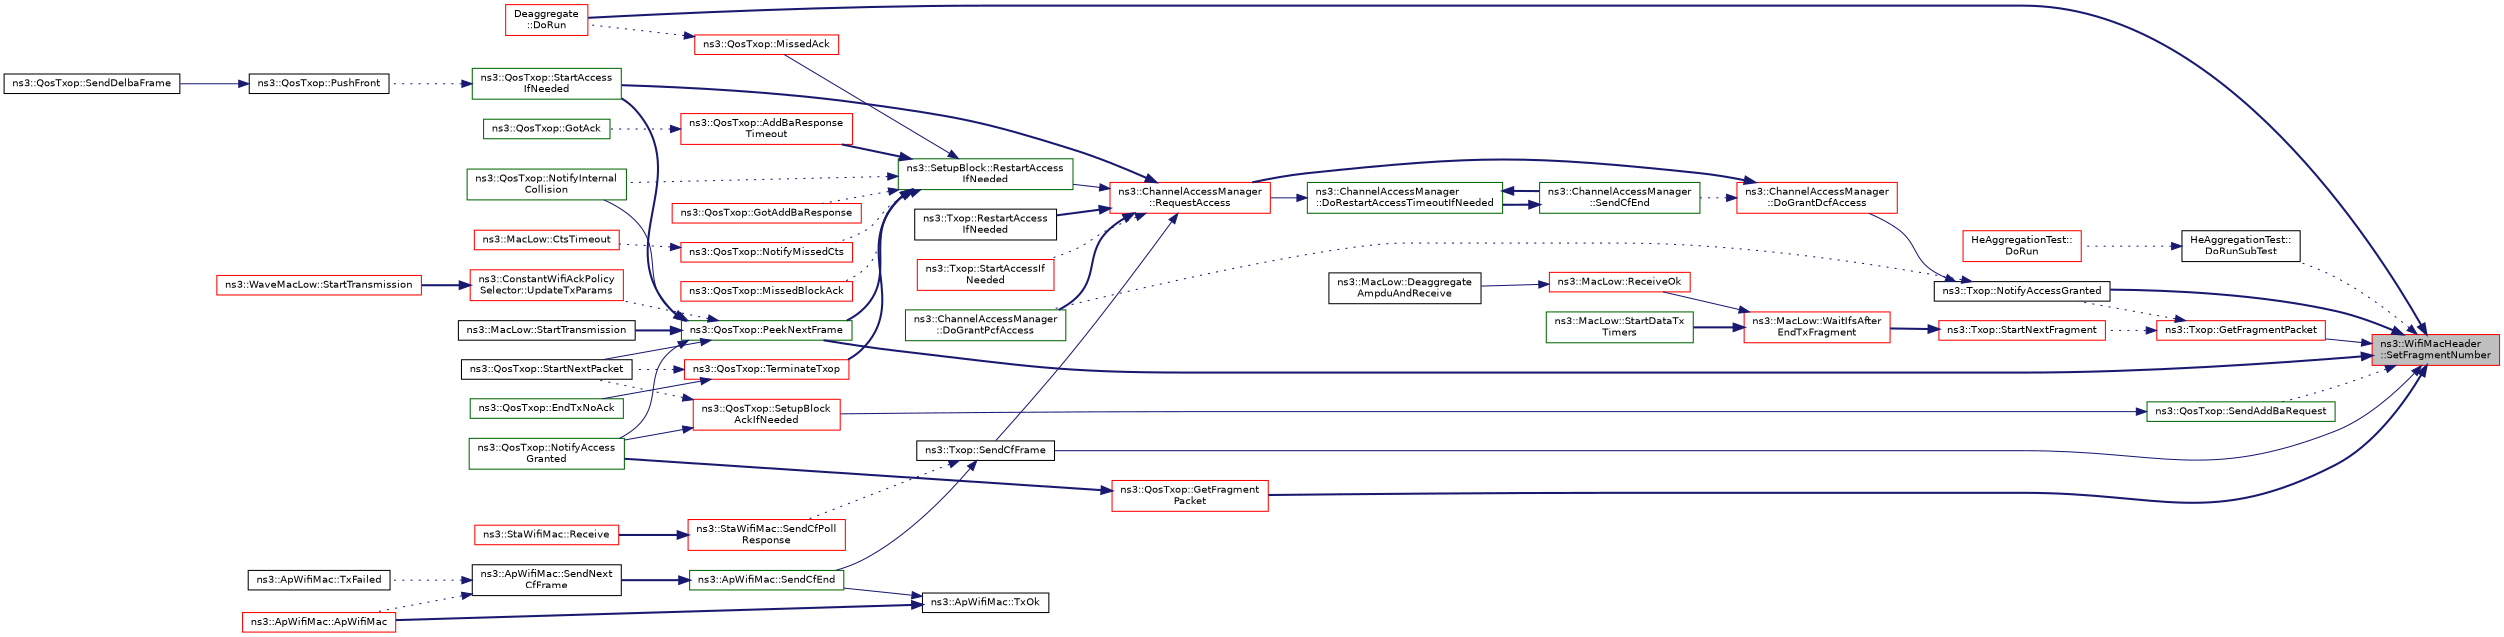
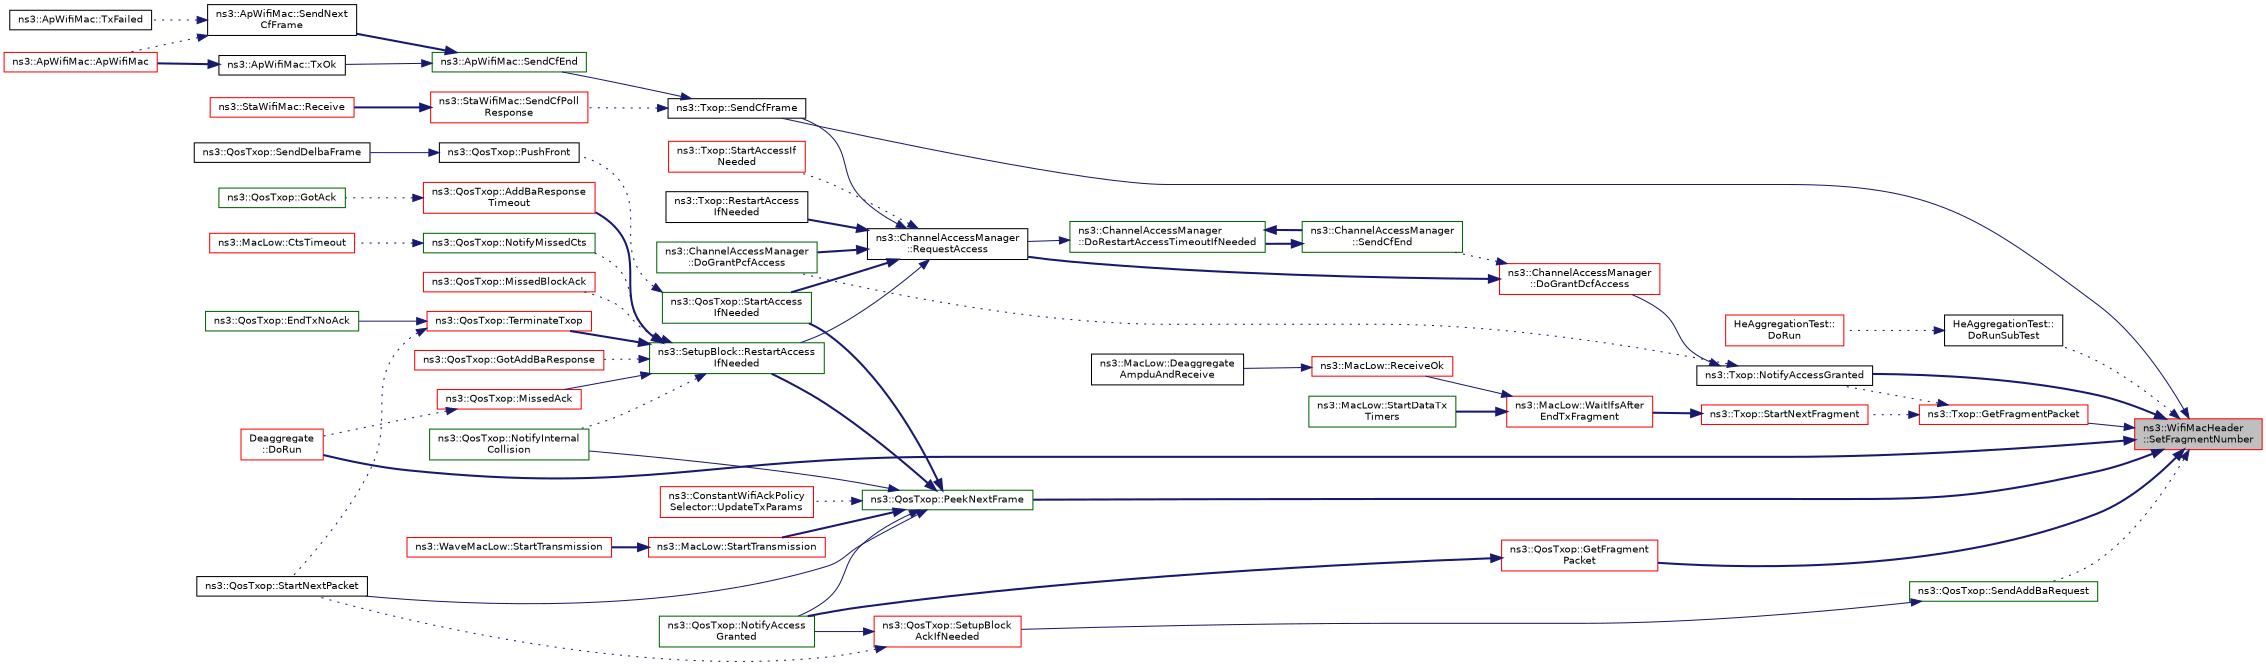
  digraph {
    rankdir=RL
    node [color=red fillcolor=white fontname=Helvetica fontsize=10 shape=record style=filled]
    edge [color=midnightblue dir=back fontname=Helvetica fontsize=10 labelfontname=Helvetica labelfontsize=10 style=bold]
    n1 [fillcolor=grey75 fontcolor=black height=0.2 label="ns3::WifiMacHeader\l::SetFragmentNumber" width=0.4]
    n2 [height=0.2 label="Deaggregate\l::DoRun" width=0.4]
    n3 [color=black height=0.2 label="HeAggregationTest::\lDoRunSubTest" width=0.4]
    n4 [height=0.2 label="ns3::QosTxop::GetFragment\lPacket" width=0.4]
    n5 [height=0.2 label="ns3::Txop::GetFragmentPacket" width=0.4]
    n6 [color=black height=0.2 label="ns3::Txop::NotifyAccessGranted" width=0.4]
    n7 [color=black height=0.2 label="ns3::Txop::SendCfFrame" width=0.4]
    n8 [color=darkgreen height=0.2 label="ns3::QosTxop::PeekNextFrame" width=0.4]
    n9 [color=darkgreen height=0.2 label="ns3::QosTxop::SendAddBaRequest" width=0.4]
    n10 [height=0.2 label="HeAggregationTest::\lDoRun" width=0.4]
    n11 [color=darkgreen height=0.2 label="ns3::QosTxop::NotifyAccess\lGranted" width=0.4]
    n12 [height=0.2 label="ns3::Txop::StartNextFragment" width=0.4]
    n13 [height=0.2 label="ns3::ChannelAccessManager\l::DoGrantDcfAccess" width=0.4]
    n14 [color=darkgreen height=0.2 label="ns3::ChannelAccessManager\l::DoGrantPcfAccess" width=0.4]
    n15 [color=darkgreen height=0.2 label="ns3::ApWifiMac::SendCfEnd" width=0.4]
    n16 [height=0.2 label="ns3::StaWifiMac::SendCfPoll\lResponse" width=0.4]
    n17 [color=darkgreen height=0.2 label="ns3::SetupBlock::RestartAccess\lIfNeeded" width=0.4]
    n18 [color=darkgreen height=0.2 label="ns3::QosTxop::StartAccess\lIfNeeded" width=0.4]
    n19 [color=darkgreen height=0.2 label="ns3::QosTxop::NotifyInternal\lCollision" width=0.4]
    n20 [color=black height=0.2 label="ns3::QosTxop::StartNextPacket" width=0.4]
-   n21 [color=black height=0.2 label="ns3::MacLow::StartTransmission" width=0.4]
+   n21 [height=0.2 label="ns3::MacLow::StartTransmission" width=0.4]
    n22 [height=0.2 label="ns3::ConstantWifiAckPolicy\lSelector::UpdateTxParams" width=0.4]
    n23 [height=0.2 label="ns3::QosTxop::SetupBlock\lAckIfNeeded" width=0.4]
    n24 [height=0.2 label="ns3::MacLow::WaitIfsAfter\lEndTxFragment" width=0.4]
    n25 [color=darkgreen height=0.2 label="ns3::ChannelAccessManager\l::SendCfEnd" width=0.4]
-   n26 [height=0.2 label="ns3::ChannelAccessManager\l::RequestAccess" width=0.4]
+   n26 [color=black height=0.2 label="ns3::ChannelAccessManager\l::RequestAccess" width=0.4]
    n27 [color=darkgreen height=0.2 label="ns3::ChannelAccessManager\l::DoRestartAccessTimeoutIfNeeded" width=0.4]
    n28 [color=black height=0.2 label="ns3::Txop::RestartAccess\lIfNeeded" width=0.4]
    n29 [height=0.2 label="ns3::Txop::StartAccessIf\lNeeded" width=0.4]
    n30 [height=0.2 label="ns3::QosTxop::AddBaResponse\lTimeout" width=0.4]
    n31 [height=0.2 label="ns3::QosTxop::GotAddBaResponse" width=0.4]
    n32 [height=0.2 label="ns3::QosTxop::MissedAck" width=0.4]
    n33 [height=0.2 label="ns3::QosTxop::MissedBlockAck" width=0.4]
-   n34 [height=0.2 label="ns3::QosTxop::NotifyMissedCts" width=0.4]
+   n34 [color=darkgreen height=0.2 label="ns3::QosTxop::NotifyMissedCts" width=0.4]
    n35 [height=0.2 label="ns3::QosTxop::TerminateTxop" width=0.4]
    n36 [color=black height=0.2 label="ns3::QosTxop::PushFront" width=0.4]
    n37 [color=darkgreen height=0.2 label="ns3::QosTxop::GotAck" width=0.4]
    n38 [height=0.2 label="ns3::MacLow::CtsTimeout" width=0.4]
    n39 [color=darkgreen height=0.2 label="ns3::QosTxop::EndTxNoAck" width=0.4]
    n40 [color=black height=0.2 label="ns3::ApWifiMac::SendNext\lCfFrame" width=0.4]
    n41 [color=black height=0.2 label="ns3::ApWifiMac::TxOk" width=0.4]
    n42 [height=0.2 label="ns3::StaWifiMac::Receive" width=0.4]
    n43 [height=0.2 label="ns3::ApWifiMac::ApWifiMac" width=0.4]
    n44 [color=black height=0.2 label="ns3::ApWifiMac::TxFailed" width=0.4]
    n45 [color=black height=0.2 label="ns3::QosTxop::SendDelbaFrame" width=0.4]
    n46 [height=0.2 label="ns3::MacLow::ReceiveOk" width=0.4]
    n47 [color=darkgreen height=0.2 label="ns3::MacLow::StartDataTx\lTimers" width=0.4]
    n48 [color=black height=0.2 label="ns3::MacLow::Deaggregate\lAmpduAndReceive" width=0.4]
    n49 [height=0.2 label="ns3::WaveMacLow::StartTransmission" width=0.4]
    n1 -> n2
    n1 -> n3 [style=dotted]
    n1 -> n4
    n1 -> n5 [style=solid]
    n1 -> n6
    n1 -> n7 [style=solid]
    n1 -> n8
    n1 -> n9 [style=dotted]
    n3 -> n10 [style=dotted]
    n4 -> n11
    n5 -> n6 [style=dotted]
    n5 -> n12 [style=dotted]
    n6 -> n13 [style=solid]
    n6 -> n14 [style=dotted]
    n7 -> n15 [style=solid]
    n7 -> n16 [style=dotted]
    n8 -> n11 [style=solid]
-   n17 -> n8
+   n8 -> n17
    n8 -> n18
    n8 -> n19 [style=solid]
    n8 -> n20 [style=solid]
    n8 -> n21
    n8 -> n22 [style=dotted]
    n9 -> n23 [style=solid]
    n12 -> n24
    n13 -> n25 [style=dotted]
    n13 -> n26
    n15 -> n40
-   n41 -> n15 [style=solid]
+   n15 -> n41 [style=solid]
    n16 -> n42
    n17 -> n19 [style=dotted]
    n17 -> n30
    n17 -> n31 [style=dotted]
    n17 -> n32 [style=solid]
    n17 -> n33 [style=dotted]
    n17 -> n34 [style=dotted]
    n17 -> n35
    n18 -> n36 [style=dotted]
-   n22 -> n49
+   n21 -> n49
    n23 -> n11 [style=solid]
    n23 -> n20 [style=dotted]
    n24 -> n46 [style=solid]
    n24 -> n47
    n25 -> n27
    n26 -> n7 [style=solid]
    n26 -> n14
    n26 -> n17 [style=solid]
    n26 -> n18
    n26 -> n28
    n26 -> n29 [style=dotted]
    n27 -> n25
    n27 -> n26 [style=solid]
    n30 -> n37 [style=dotted]
    n32 -> n2 [style=dotted]
    n34 -> n38 [style=dotted]
    n35 -> n20 [style=dotted]
    n35 -> n39 [style=solid]
    n36 -> n45 [style=solid]
    n40 -> n43 [style=dotted]
    n40 -> n44 [style=dotted]
    n41 -> n43
    n46 -> n48 [style=solid]
  }
